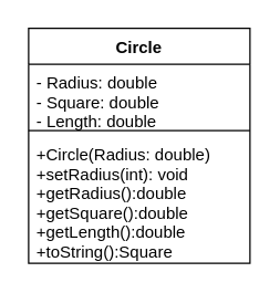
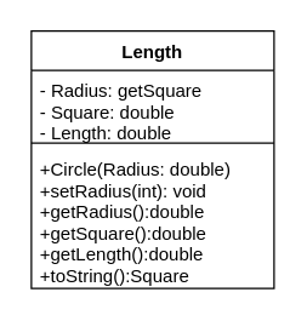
  <mxCell id="0" />
  <mxCell id="1" parent="0" />
- <mxCell id="2" value="Circle" style="swimlane;fontStyle=1;align=center;verticalAlign=top;childLayout=stackLayout;horizontal=1;startSize=26;horizontalStack=0;resizeParent=1;resizeParentMax=0;resizeLast=0;collapsible=1;marginBottom=0;" parent="1" vertex="1"><mxGeometry x="20" y="20" width="160" height="170" as="geometry" /></mxCell>
- <mxCell id="3" value="- Radius: double&#10;- Square: double&#10;- Length: double" style="text;strokeColor=none;fillColor=none;align=left;verticalAlign=top;spacingLeft=4;spacingRight=4;overflow=hidden;rotatable=0;points=[[0,0.5],[1,0.5]];portConstraint=eastwest;" parent="2" vertex="1"><mxGeometry y="26" width="160" height="44" as="geometry" /></mxCell>
+ <mxCell id="2" value="Length" style="swimlane;fontStyle=1;align=center;verticalAlign=top;childLayout=stackLayout;horizontal=1;startSize=26;horizontalStack=0;resizeParent=1;resizeParentMax=0;resizeLast=0;collapsible=1;marginBottom=0;" parent="1" vertex="1"><mxGeometry x="20" y="20" width="160" height="170" as="geometry" /></mxCell>
+ <mxCell id="3" value="- Radius: getSquare&#10;- Square: double&#10;- Length: double" style="text;strokeColor=none;fillColor=none;align=left;verticalAlign=top;spacingLeft=4;spacingRight=4;overflow=hidden;rotatable=0;points=[[0,0.5],[1,0.5]];portConstraint=eastwest;" parent="2" vertex="1"><mxGeometry y="26" width="160" height="44" as="geometry" /></mxCell>
  <mxCell id="4" value="" style="line;strokeWidth=1;fillColor=none;align=left;verticalAlign=middle;spacingTop=-1;spacingLeft=3;spacingRight=3;rotatable=0;labelPosition=right;points=[];portConstraint=eastwest;" parent="2" vertex="1"><mxGeometry y="70" width="160" height="8" as="geometry" /></mxCell>
  <mxCell id="5" value="+Circle(Radius: double)&#10;+setRadius(int): void&#10;+getRadius():double&#10;+getSquare():double&#10;+getLength():double&#10;+toString():Square" style="text;strokeColor=none;fillColor=none;align=left;verticalAlign=top;spacingLeft=4;spacingRight=4;overflow=hidden;rotatable=0;points=[[0,0.5],[1,0.5]];portConstraint=eastwest;" parent="2" vertex="1"><mxGeometry y="78" width="160" height="92" as="geometry" /></mxCell>
